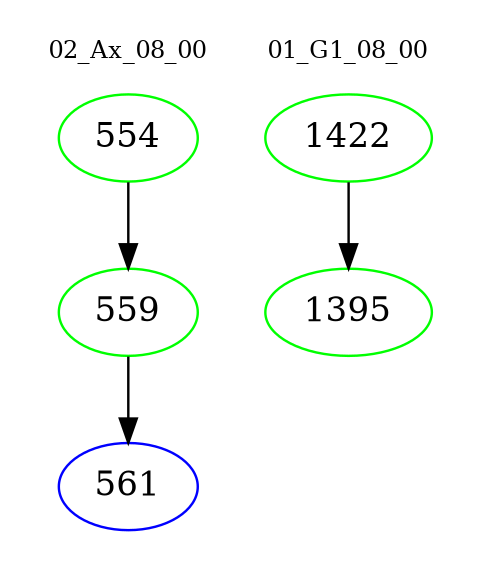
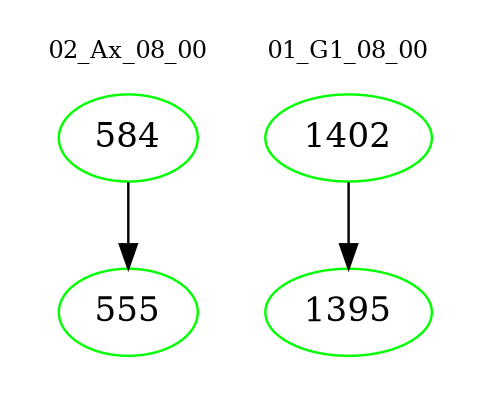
  digraph {
    node [color=green]
    edge [color=black]
-   n1 [label=559]
-   n2 [label=554]
-   n3 [color=blue label=561]
-   n4 [label=1422]
+   n1 [label=555]
+   n2 [label=584]
+   n4 [label=1402]
    n5 [label=1395]
    subgraph cluster_1 {
      color=white
      fontsize=10
      label="02_Ax_08_00"
      n1
      n2
-     n3
    }
    subgraph cluster_2 {
      color=white
      fontsize=10
      label="01_G1_08_00"
      n4
      n5
    }
-   n1 -> n3
    n2 -> n1
    n4 -> n5
  }
